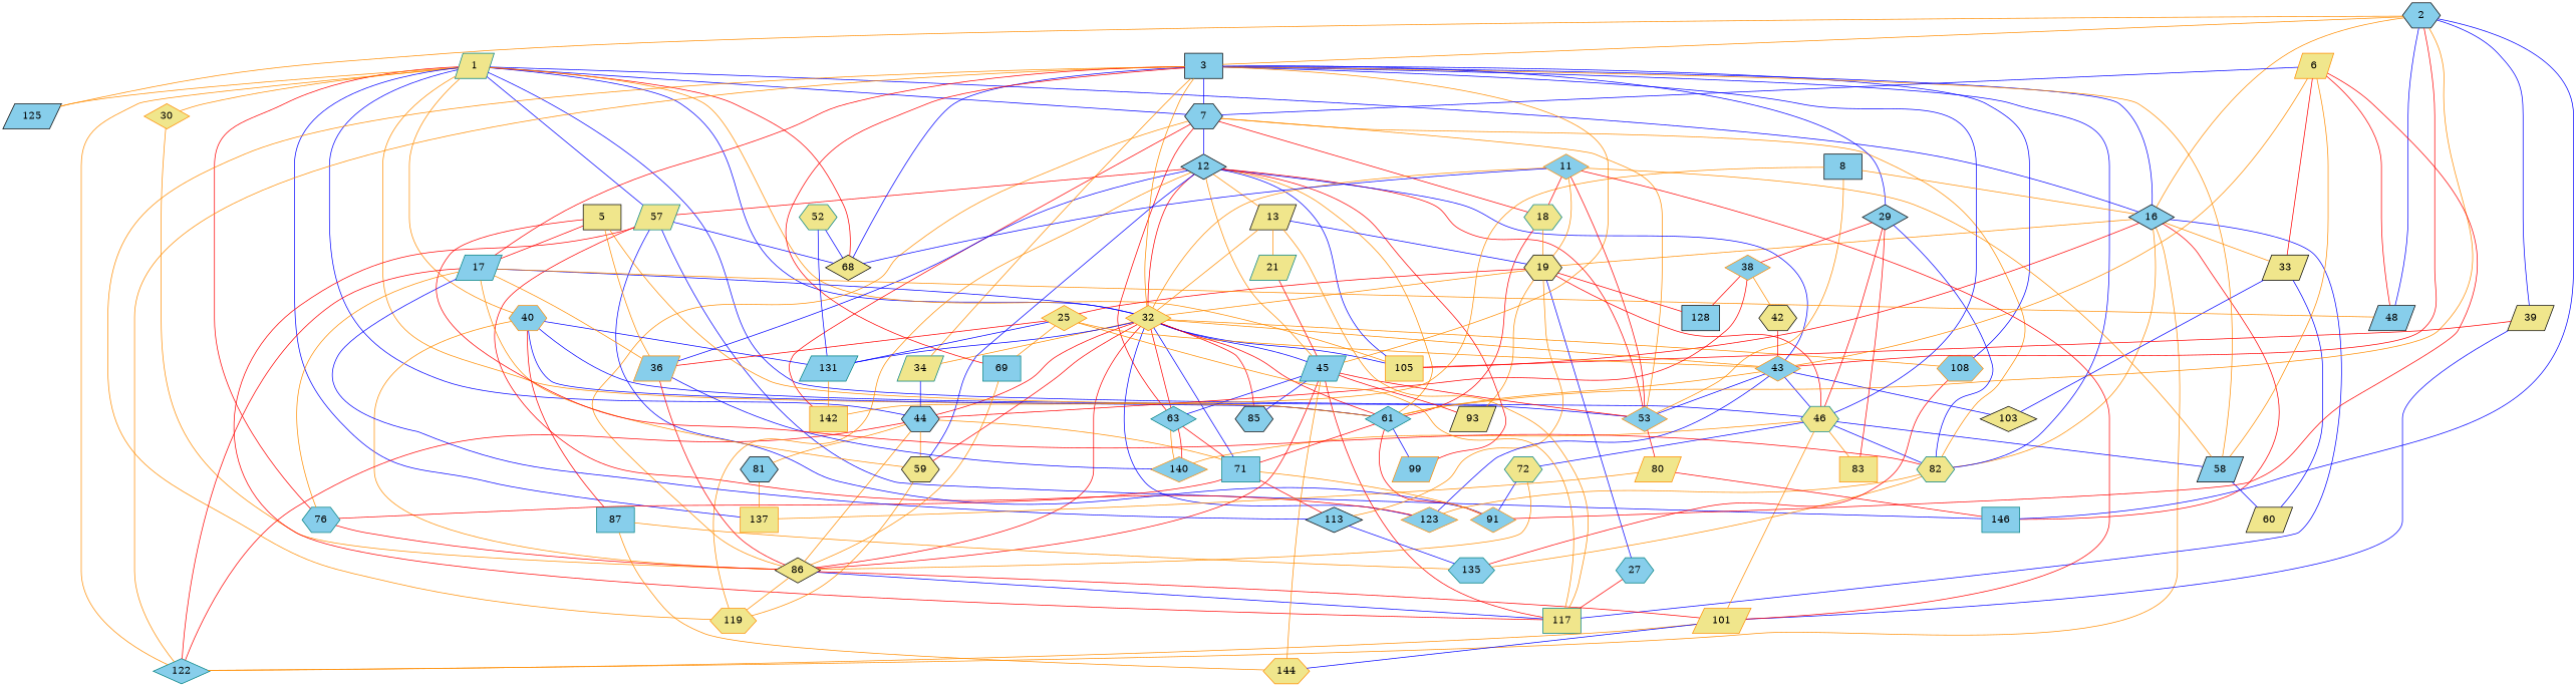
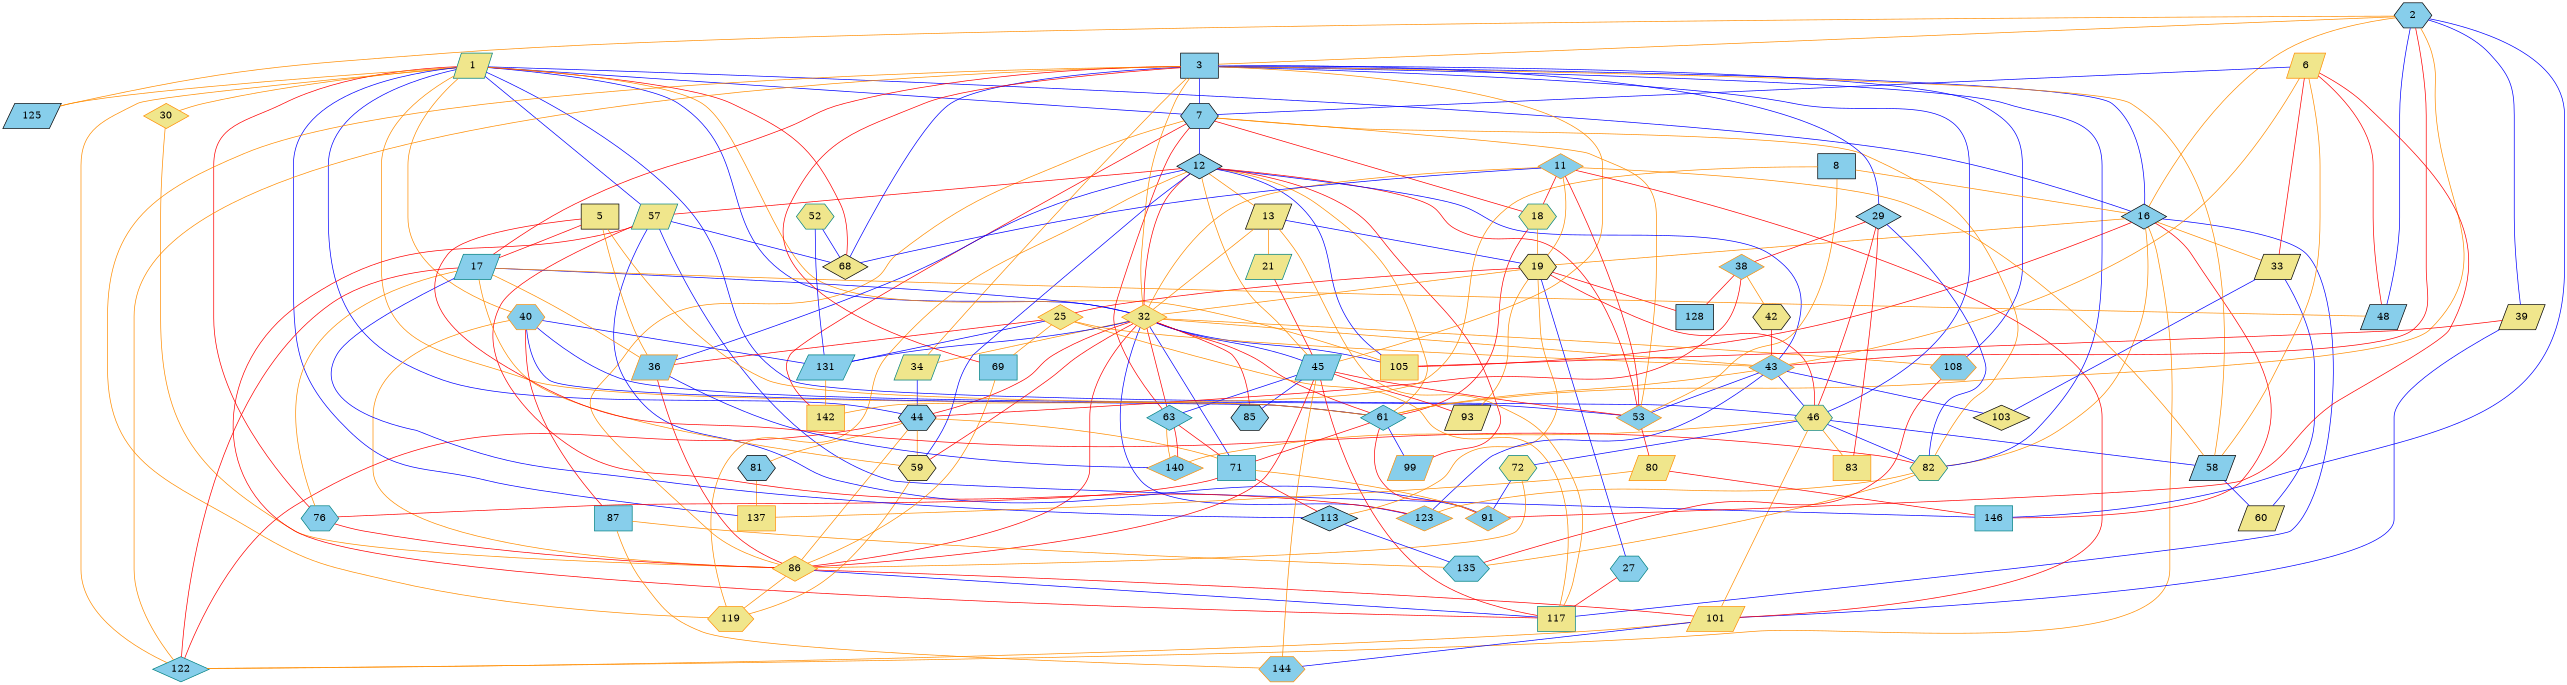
  graph {
    node [color=black fillcolor=skyblue shape=parallelogram style=filled]
    edge [color=darkorange]
    1 [color=teal fillcolor=khaki super="+24+9"]
    7 [shape=hexagon super="+41+133"]
    16 [shape=diamond super="+23"]
    30 [color=darkorange fillcolor=khaki shape=diamond]
    32 [color=darkorange fillcolor=khaki shape=diamond super="+111+115+37+56+94"]
    40 [color=darkorange shape=hexagon super="+95+132"]
    44 [shape=hexagon super="+62+106"]
    46 [color=teal fillcolor=khaki shape=hexagon super="+73+54"]
    57 [color=teal fillcolor=khaki super="+110"]
    61 [color=teal shape=diamond super="+126+65"]
    68 [fillcolor=khaki shape=diamond super="+112"]
    76 [color=teal shape=hexagon]
    105 [color=darkorange fillcolor=khaki shape=box super="+143"]
    122 [color=teal shape=diamond]
    125
    137 [color=darkorange fillcolor=khaki shape=box]
    82 [color=teal fillcolor=khaki shape=hexagon super="+124+136"]
    12 [shape=diamond super="+28"]
    18 [color=teal fillcolor=khaki shape=hexagon super="+55"]
    53 [color=darkorange shape=diamond super="+77"]
    63 [color=teal shape=diamond super="+67"]
-   86 [fillcolor=khaki shape=diamond super="+118+109"]
+   86 [color=darkorange fillcolor=khaki shape=diamond super="+118+109"]
    142 [color=darkorange fillcolor=khaki shape=box]
    146 [color=teal shape=box]
    33 [fillcolor=khaki]
    19 [fillcolor=khaki shape=hexagon super="+35"]
    117 [color=teal fillcolor=khaki shape=box]
    43 [color=darkorange shape=diamond super="+50"]
    34 [color=teal fillcolor=khaki super="+64"]
    45 [color=teal super="+116+47"]
    108 [color=darkorange shape=hexagon]
    59 [fillcolor=khaki shape=hexagon]
    131 [color=teal]
    71 [color=teal shape=box super="+75+97"]
    85 [shape=hexagon]
    123 [color=darkorange shape=diamond]
    87 [color=teal shape=box super="+92"]
    81 [shape=hexagon]
    58
    101 [color=darkorange fillcolor=khaki]
    83 [color=darkorange fillcolor=khaki shape=box]
    140 [color=darkorange shape=diamond]
    72 [color=teal fillcolor=khaki shape=hexagon]
    91 [color=darkorange shape=diamond]
    99 [color=darkorange]
    2 [shape=hexagon super="+4"]
    3 [shape=box super="+10+70"]
    39 [fillcolor=khaki]
    48
    17 [color=teal super="+49+20"]
    29 [shape=diamond super="+74"]
    69 [color=teal shape=box super="+121"]
    119 [color=darkorange fillcolor=khaki shape=hexagon]
    103 [fillcolor=khaki shape=diamond]
    36 [color=darkorange super="+139"]
    113 [shape=diamond super="+138"]
    38 [color=darkorange shape=diamond]
    93 [fillcolor=khaki]
-   144 [color=darkorange fillcolor=khaki shape=hexagon]
+   144 [color=darkorange shape=hexagon]
    60 [fillcolor=khaki]
    135 [color=teal shape=hexagon]
    5 [fillcolor=khaki shape=box super="+51"]
    6 [color=darkorange fillcolor=khaki super="+26+120"]
    13 [fillcolor=khaki super="+31"]
    80 [color=darkorange fillcolor=khaki]
    8 [shape=box]
    11 [color=darkorange shape=diamond super="+22"]
    25 [color=darkorange fillcolor=khaki shape=diamond super="+66"]
    27 [color=teal shape=hexagon]
    128 [shape=box]
    21 [color=teal fillcolor=khaki]
    42 [fillcolor=khaki shape=hexagon]
    52 [color=teal fillcolor=khaki shape=hexagon]
    1 -- 7 [color=blue]
    1 -- 16 [color=blue]
    1 -- 30
    1 -- 32 [color=blue weight=2]
    1 -- 40
    1 -- 44 [color=blue]
    1 -- 46 [color=blue]
    1 -- 57 [color=blue]
    1 -- 61
    1 -- 68 [color=red]
    1 -- 76 [color=red]
    1 -- 105
    1 -- 122
    1 -- 125
    1 -- 137 [color=blue]
    7 -- 82
    7 -- 12 [color=blue]
    7 -- 18 [color=red]
    7 -- 53
    7 -- 63 [color=red]
    7 -- 86
    7 -- 142 [color=red]
    16 -- 105 [color=red]
    16 -- 122
    16 -- 82
    16 -- 146 [color=red]
    16 -- 33
    16 -- 19
    16 -- 117 [color=blue]
    30 -- 86
    32 -- 44 [color=red]
    32 -- 61 [color=red]
    32 -- 105 [color=blue]
    32 -- 63 [color=red]
    32 -- 86 [color=red]
    32 -- 43 [weight=2]
    32 -- 34
    32 -- 45 [color=blue]
    32 -- 108
    32 -- 59 [color=red]
    32 -- 131 [color=blue]
    32 -- 71 [color=blue]
    32 -- 85 [color=red]
    32 -- 123 [color=blue]
    40 -- 61 [color=blue]
    40 -- 53 [color=blue]
    40 -- 86
    40 -- 131 [color=blue]
    40 -- 87 [color=red]
    44 -- 122 [color=red]
    44 -- 86
    44 -- 59
    44 -- 71
    44 -- 81
    46 -- 82 [color=blue]
    46 -- 58 [color=blue]
    46 -- 101
    46 -- 83
    46 -- 140
    46 -- 72 [color=blue]
    57 -- 68 [color=blue]
    57 -- 146 [color=blue]
    57 -- 117 [color=red]
    57 -- 123 [color=red]
    57 -- 91 [color=blue]
    61 -- 71 [color=red weight=2]
    61 -- 91 [color=red]
    61 -- 99 [color=blue]
    76 -- 86 [color=red]
    82 -- 123
    82 -- 135
    12 -- 32 [color=red]
    12 -- 57 [color=red]
    12 -- 61
    12 -- 105 [color=blue]
    12 -- 53 [color=red]
    12 -- 43 [color=blue]
    12 -- 45
    12 -- 59 [color=blue]
    12 -- 99 [color=red]
    12 -- 119
    12 -- 36 [color=blue weight=2]
    12 -- 13
    18 -- 61 [color=red]
    18 -- 19
    53 -- 80 [color=red]
    63 -- 71 [color=red]
    63 -- 140
    63 -- 140 [color=red]
    86 -- 117 [color=blue]
    86 -- 101 [color=red]
    86 -- 119
    33 -- 103 [color=blue]
    33 -- 60 [color=blue]
    19 -- 32
    19 -- 46 [color=red weight=2]
    19 -- 113
    19 -- 93
    19 -- 25 [color=red]
    19 -- 27 [color=blue]
    19 -- 128 [color=red]
    43 -- 46 [color=blue]
    43 -- 61 [weight=2]
    43 -- 53 [color=blue]
    43 -- 123 [color=blue]
    43 -- 103 [color=blue]
    34 -- 44 [color=blue weight=2]
    45 -- 53 [color=red weight=2]
    45 -- 63 [color=blue]
    45 -- 86 [color=red]
    45 -- 117 [color=red]
    45 -- 85 [color=blue]
    45 -- 93 [color=red]
    45 -- 144
    108 -- 135 [color=red]
    59 -- 119
    131 -- 142
    71 -- 76 [color=red]
    71 -- 91
    71 -- 113 [color=red]
    87 -- 144
    87 -- 135
    81 -- 137
    58 -- 60 [color=blue]
    101 -- 122
    101 -- 144 [color=blue]
    72 -- 86
    72 -- 91 [color=blue]
    2 -- 16
    2 -- 61
    2 -- 125
    2 -- 146 [color=blue]
    2 -- 43 [color=red]
    2 -- 3
    2 -- 39 [color=blue]
    2 -- 48 [color=blue]
    3 -- 7 [color=blue]
    3 -- 16 [color=blue]
    3 -- 32
    3 -- 46 [color=blue]
    3 -- 68 [color=blue weight=2]
    3 -- 122
    3 -- 82 [color=blue]
    3 -- 34
    3 -- 45
    3 -- 108 [color=blue]
    3 -- 58
    3 -- 17 [color=red]
    3 -- 29 [color=blue]
    3 -- 69 [color=red]
    3 -- 119
    39 -- 105 [color=red]
    39 -- 101 [color=blue]
    17 -- 32 [color=blue]
    17 -- 76
    17 -- 122 [color=red]
    17 -- 59
    17 -- 48
    17 -- 36 [weight=2]
    17 -- 113 [color=blue]
    29 -- 46 [color=red]
    29 -- 82 [color=blue]
    29 -- 83 [color=red]
    29 -- 38 [color=red]
    69 -- 86
    36 -- 86 [color=red]
    36 -- 140 [color=blue]
    113 -- 135 [color=blue]
    38 -- 44 [color=red]
    38 -- 128 [color=red]
    38 -- 42
    5 -- 61
    5 -- 82 [color=red]
    5 -- 17 [color=red]
    5 -- 36
    6 -- 7 [color=blue]
    6 -- 33 [color=red]
    6 -- 43
    6 -- 58
    6 -- 91 [color=red]
    6 -- 48 [color=red]
    13 -- 32
    13 -- 19 [color=blue]
    13 -- 117
    13 -- 21
    80 -- 137
    80 -- 146 [color=red]
    8 -- 16
    8 -- 53
    8 -- 142
    11 -- 32
    11 -- 68 [color=blue]
    11 -- 18 [color=red]
    11 -- 53 [color=red]
    11 -- 19
    11 -- 58
    11 -- 101 [color=red]
    25 -- 117
    25 -- 43
    25 -- 131 [color=blue]
    25 -- 69
    25 -- 36 [color=red]
    27 -- 117 [color=red]
    21 -- 45 [color=red]
    42 -- 43 [color=red]
    52 -- 68 [color=blue]
    52 -- 131 [color=blue]
  }
